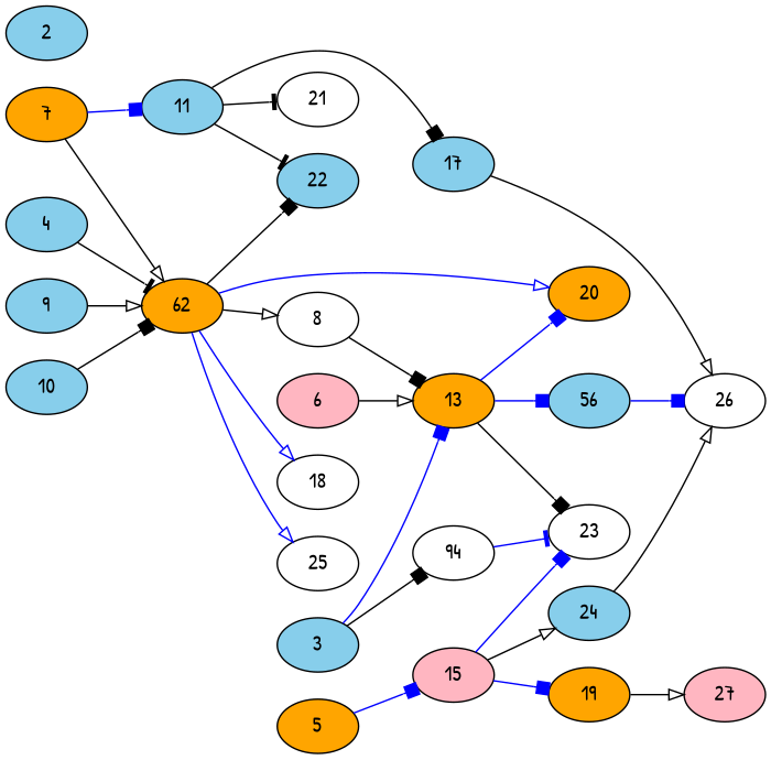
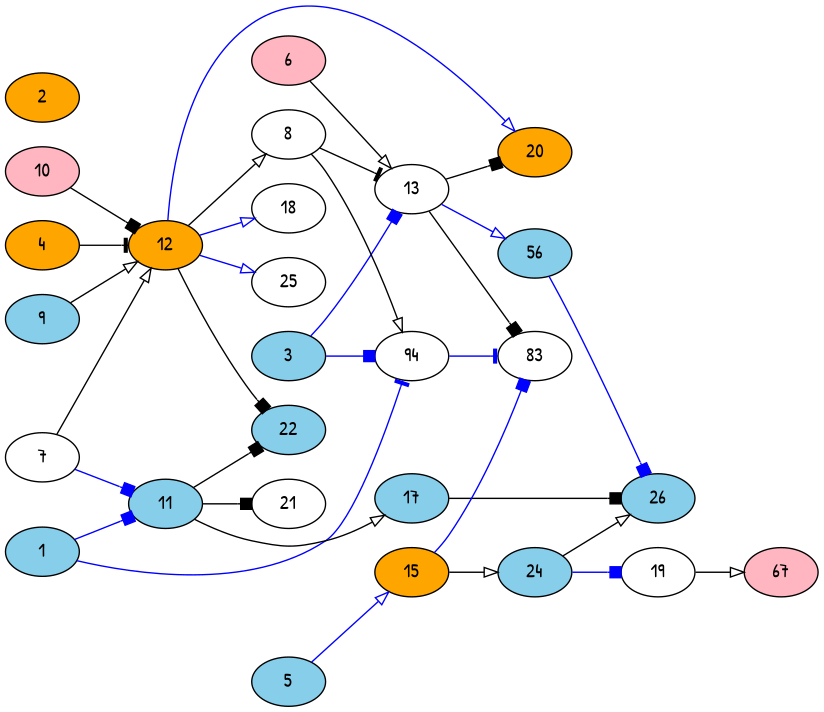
  digraph {
    fontname="Patrick Hand"
    rankdir=LR
    node [alpha=0.12 fillcolor=skyblue fontname="Patrick Hand" style=filled]
    edge [arrowhead=box color=black fontname="Patrick Hand"]
+   1 [alpha=0.02 expect_size=9633588981328578]
    11 [alpha=0.15 expect_size=42595717228135448576]
    n3 [alpha=0.04 expect_size=29366249582527250432 fillcolor=white label=94]
    17 [alpha=0.15 expect_size=24695505019759828]
    21 [alpha=0.01 expect_size=325716619228104128 fillcolor=white]
    22 [alpha=0.13 expect_size=302210061136171072]
-   23 [alpha=0.08 expect_size=8515671242394985 fillcolor=white]
-   26 [alpha=0.17 expect_size=3076696450784889 fillcolor=white]
-   2 [alpha=0.06 expect_size=152044572945055481856]
+   23 [alpha=0.08 expect_size=8515671242394985 fillcolor=white label=83]
+   26 [alpha=0.17 expect_size=3076696450784889]
+   2 [alpha=0.06 expect_size=152044572945055481856 fillcolor=orange]
    3 [expect_size=63433408500692156416]
-   13 [alpha=0.16 expect_size=164606474822067 fillcolor=orange]
+   13 [alpha=0.16 expect_size=164606474822067 fillcolor=white]
    20 [alpha=0.08 expect_size=37634005269323272 fillcolor=orange]
    n13 [alpha=0.08 expect_size=376667651912145 label=56]
-   4 [alpha=0.09 expect_size=1506865256598743]
-   12 [alpha=0.17 expect_size=256049155145795108864 fillcolor=orange label=62]
+   4 [alpha=0.09 expect_size=1506865256598743 fillcolor=orange]
+   12 [alpha=0.17 expect_size=256049155145795108864 fillcolor=orange]
    18 [alpha=0.10 expect_size=14637663603830492 fillcolor=white]
    25 [alpha=0.07 expect_size=960886381584083 fillcolor=white]
    8 [expect_size=70008489252415864832 fillcolor=white]
-   5 [alpha=0.10 expect_size=386717087928455936 fillcolor=orange]
-   15 [expect_size=49856030534487 fillcolor=lightpink]
-   19 [alpha=0.15 expect_size=8542586457775095 fillcolor=orange]
+   5 [alpha=0.10 expect_size=386717087928455936]
+   15 [expect_size=49856030534487 fillcolor=orange]
+   19 [alpha=0.15 expect_size=8542586457775095 fillcolor=white]
    24 [alpha=0.10 expect_size=1525529534353358]
-   27 [alpha=0.02 expect_size=173696672583385088000 fillcolor=lightpink]
+   27 [alpha=0.02 expect_size=173696672583385088000 fillcolor=lightpink label=67]
    6 [alpha=0.16 expect_size=3029598304869100 fillcolor=lightpink]
-   7 [expect_size=192515930996524320 fillcolor=orange]
+   7 [expect_size=192515930996524320 fillcolor=white]
    9 [alpha=0.01 expect_size=1288791706360781]
-   10 [alpha=0.03 expect_size=68025301911828472]
-   11 -> 17
-   11 -> 21 [arrowhead=tee]
-   11 -> 22 [arrowhead=tee]
+   10 [alpha=0.03 expect_size=68025301911828472 fillcolor=lightpink]
+   1 -> 11 [color=blue]
+   1 -> n3 [arrowhead=tee color=blue]
+   11 -> 17 [arrowhead=onormal]
+   11 -> 21
+   11 -> 22
    n3 -> 23 [arrowhead=tee color=blue]
-   17 -> 26 [arrowhead=onormal]
-   3 -> n3
+   17 -> 26
+   3 -> n3 [color=blue]
    3 -> 13 [color=blue]
    13 -> 23
-   13 -> 20 [color=blue]
-   13 -> n13 [color=blue]
+   13 -> 20
+   13 -> n13 [arrowhead=onormal color=blue]
    n13 -> 26 [color=blue]
    4 -> 12 [arrowhead=tee]
    12 -> 22
    12 -> 20 [arrowhead=onormal color=blue]
    12 -> 18 [arrowhead=onormal color=blue]
    12 -> 25 [arrowhead=onormal color=blue]
    12 -> 8 [arrowhead=onormal]
-   8 -> 13
-   5 -> 15 [color=blue]
+   8 -> n3 [arrowhead=onormal]
+   8 -> 13 [arrowhead=tee]
+   5 -> 15 [arrowhead=onormal color=blue]
    15 -> 23 [color=blue]
-   15 -> 19 [color=blue]
+   24 -> 19 [color=blue]
    15 -> 24 [arrowhead=onormal]
    19 -> 27 [arrowhead=onormal]
    24 -> 26 [arrowhead=onormal]
    6 -> 13 [arrowhead=onormal]
    7 -> 11 [color=blue]
    7 -> 12 [arrowhead=onormal]
    9 -> 12 [arrowhead=onormal]
    10 -> 12
  }
